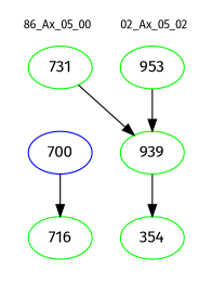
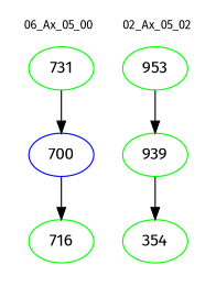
  digraph {
    fontname="Fira Sans"
    node [color=green fontname="Fira Sans"]
    edge [color=black fontname="Fira Sans"]
    n1 [label=731]
    n2 [color=blue label=700]
    n3 [label=716]
    n4 [label=953]
    n5 [label=939]
    n6 [label=354]
    subgraph cluster_1 {
      color=white
      fontsize=10
-     label="86_Ax_05_00"
+     label="06_Ax_05_00"
      n1
      n2
      n3
    }
    subgraph cluster_2 {
      color=white
      fontsize=10
      label="02_Ax_05_02"
      n4
      n5
      n6
    }
-   n1 -> n5
+   n1 -> n2
    n2 -> n3
    n4 -> n5
    n5 -> n6
  }
